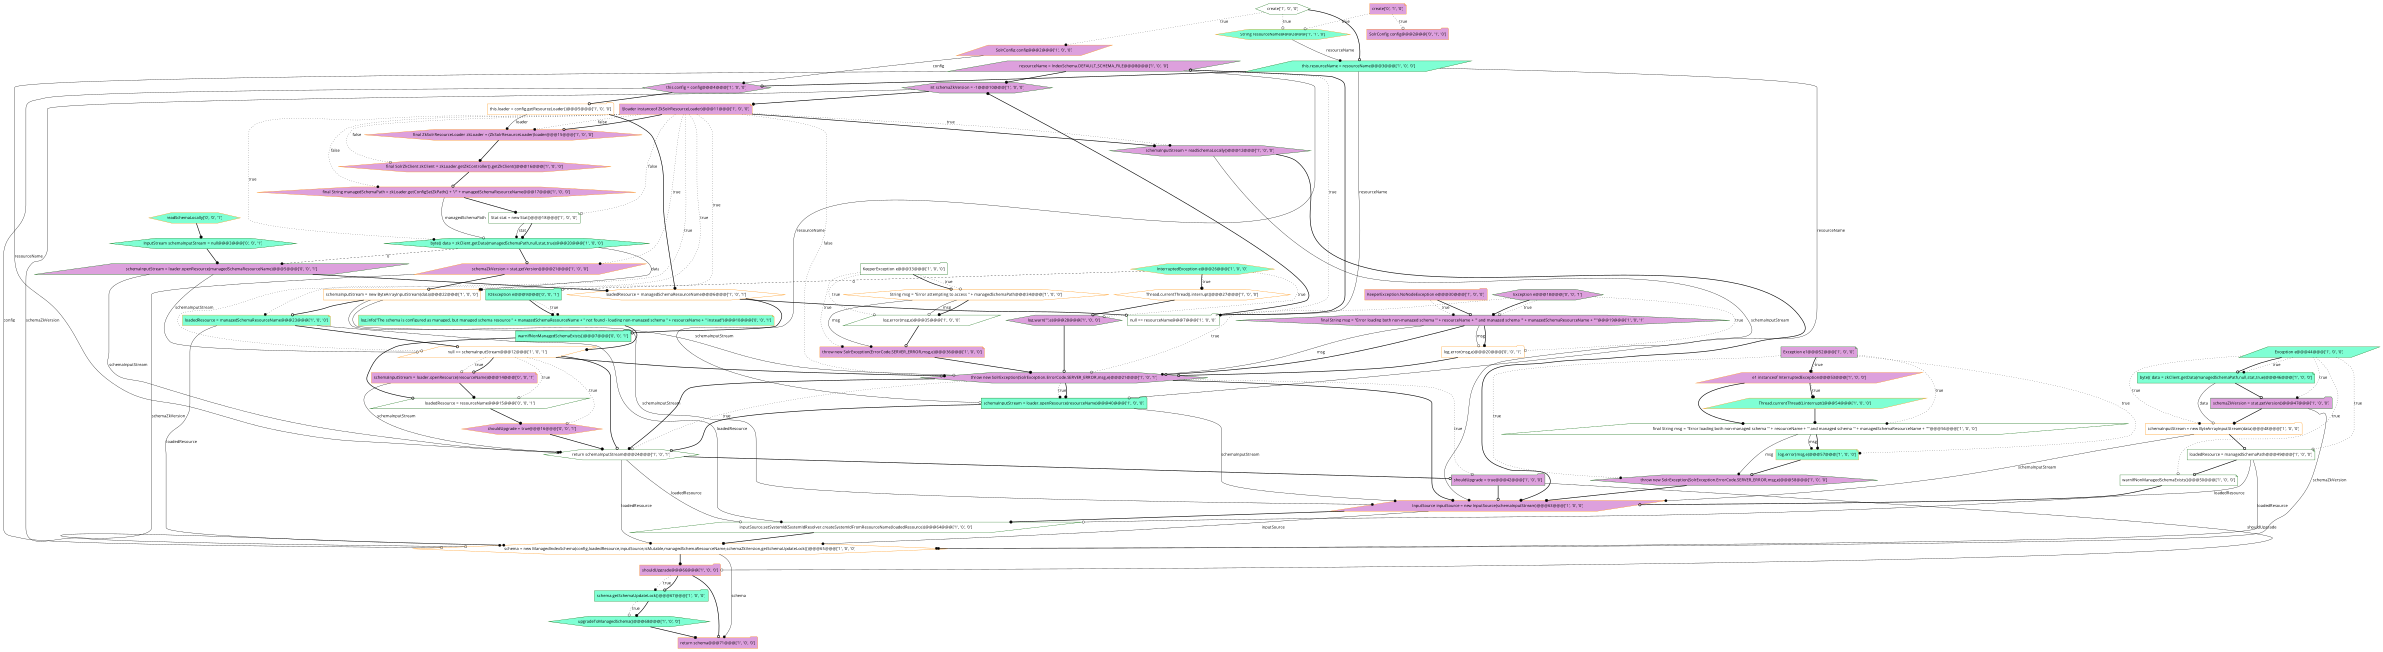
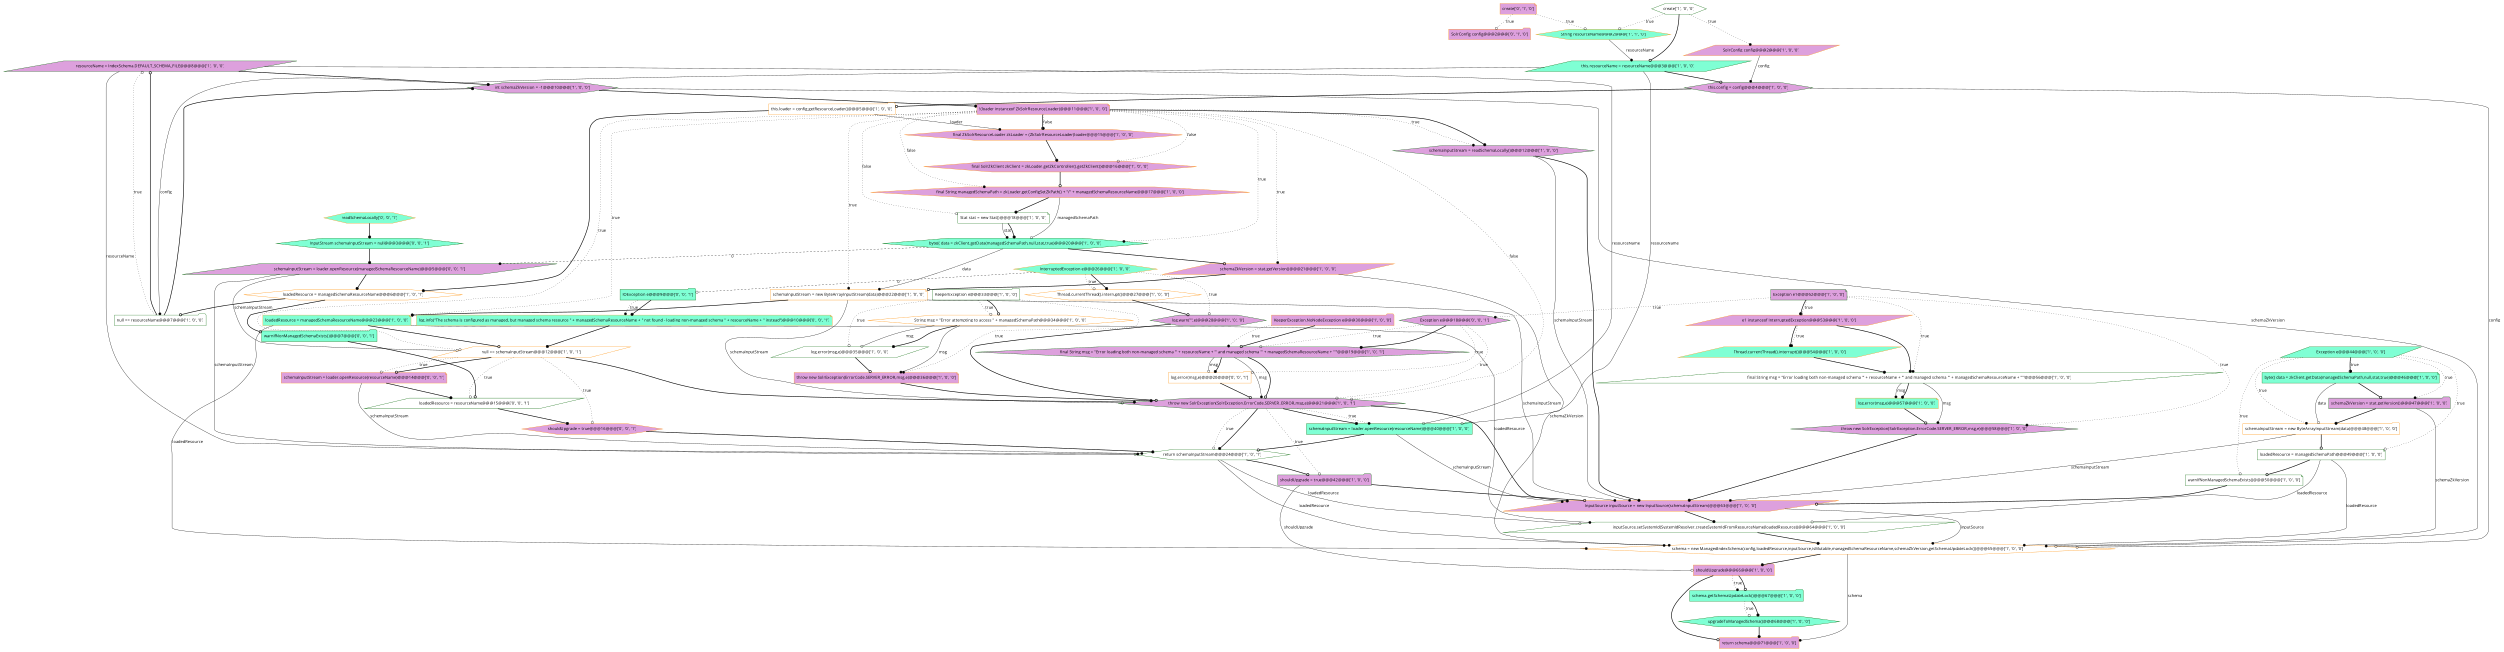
  digraph {
    fontname="Open Sans"
    node [color=darkgreen fillcolor=plum fontname="Open Sans" shape=hexagon style=filled]
    edge [arrowhead=dot fontname="Open Sans" style=bold]
    n1 [color=darkorange fillcolor=white label="schema = new ManagedIndexSchema(config,loadedResource,inputSource,isMutable,managedSchemaResourceName,schemaZkVersion,getSchemaUpdateLock())@@@65@@@['1', '0', '0']"]
    n2 [color=darkorange label="shouldUpgrade@@@66@@@['1', '0', '0']" shape=folder]
    n3 [color=darkorange label="return schema@@@71@@@['1', '0', '0']" shape=folder]
    n4 [fillcolor=aquamarine label="schema.getSchemaUpdateLock()@@@67@@@['1', '0', '0']" shape=folder]
    n5 [fillcolor=white label="null == resourceName@@@7@@@['1', '0', '0']" shape=folder]
    n6 [label="int schemaZkVersion = -1@@@10@@@['1', '0', '0']"]
    n7 [label="resourceName = IndexSchema.DEFAULT_SCHEMA_FILE@@@8@@@['1', '0', '0']" shape=parallelogram]
    n8 [color=darkorange label="!(loader instanceof ZkSolrResourceLoader)@@@11@@@['1', '0', '0']" shape=note]
    n9 [fillcolor=white label="return schemaInputStream@@@24@@@['1', '0', '1']"]
    n10 [fillcolor=aquamarine label="schemaInputStream = loader.openResource(resourceName)@@@40@@@['1', '0', '0']" shape=folder]
    n11 [label="Exception e@@@18@@@['0', '0', '1']"]
    n12 [label="final String msg = \"Error loading both non-managed schema '\" + resourceName + \"' and managed schema '\" + managedSchemaResourceName + \"'\"@@@19@@@['1', '0', '1']"]
    n13 [label="throw new SolrException(SolrException.ErrorCode.SERVER_ERROR,msg,e)@@@21@@@['1', '0', '1']"]
    n14 [color=darkorange fillcolor=white label="log.error(msg,e)@@@20@@@['0', '0', '1']" shape=folder]
    n15 [label="shouldUpgrade = true@@@42@@@['1', '0', '0']" shape=folder]
    n16 [color=darkorange label="InputSource inputSource = new InputSource(schemaInputStream)@@@63@@@['1', '0', '0']" shape=parallelogram]
    n17 [color=darkorange label="create['0', '1', '0']" shape=note]
    n18 [color=darkorange label="SolrConfig config@@@2@@@['0', '1', '0']" shape=folder]
    n19 [color=darkorange fillcolor=aquamarine label="String resourceName@@@2@@@['1', '1', '0']"]
    n20 [fillcolor=aquamarine label="this.resourceName = resourceName@@@3@@@['1', '0', '0']" shape=parallelogram]
    n21 [color=darkorange fillcolor=white label="String msg = \"Error attempting to access \" + managedSchemaPath@@@34@@@['1', '0', '0']"]
    n22 [color=darkorange label="throw new SolrException(ErrorCode.SERVER_ERROR,msg,e)@@@36@@@['1', '0', '0']" shape=note]
    n23 [fillcolor=white label="log.error(msg,e)@@@35@@@['1', '0', '0']" shape=parallelogram]
    n24 [fillcolor=aquamarine label="InputStream schemaInputStream = null@@@3@@@['0', '0', '1']"]
    n25 [label="schemaInputStream = loader.openResource(managedSchemaResourceName)@@@5@@@['0', '0', '1']" shape=parallelogram]
    n26 [color=darkorange fillcolor=white label="null == schemaInputStream@@@12@@@['1', '0', '1']" shape=parallelogram]
    n27 [color=darkorange fillcolor=white label="loadedResource = managedSchemaResourceName@@@6@@@['1', '0', '1']"]
    n28 [fillcolor=white label="KeeperException e@@@33@@@['1', '0', '0']" shape=folder]
    n29 [fillcolor=white label="inputSource.setSystemId(SystemIdResolver.createSystemIdFromResourceName(loadedResource))@@@64@@@['1', '0', '0']" shape=parallelogram]
    n30 [color=darkorange label="KeeperException.NoNodeException e@@@30@@@['1', '0', '0']" shape=folder]
    n31 [fillcolor=white label="Stat stat = new Stat()@@@18@@@['1', '0', '0']" shape=note]
    n32 [fillcolor=aquamarine label="byte(( data = zkClient.getData(managedSchemaPath,null,stat,true)@@@20@@@['1', '0', '0']"]
    n33 [color=darkorange fillcolor=white label="schemaInputStream = new ByteArrayInputStream(data)@@@22@@@['1', '0', '0']" shape=note]
    n34 [color=darkorange label="schemaZkVersion = stat.getVersion()@@@21@@@['1', '0', '0']" shape=parallelogram]
    n35 [label="schemaInputStream = readSchemaLocally()@@@12@@@['1', '0', '0']"]
    n36 [color=darkorange label="final String managedSchemaPath = zkLoader.getConfigSetZkPath() + \"/\" + managedSchemaResourceName@@@17@@@['1', '0', '0']"]
    n37 [color=darkorange label="final ZkSolrResourceLoader zkLoader = (ZkSolrResourceLoader)loader@@@15@@@['1', '0', '0']"]
    n38 [color=darkorange fillcolor=aquamarine label="loadedResource = managedSchemaResourceName@@@23@@@['1', '0', '0']" shape=note]
    n39 [color=darkorange label="final SolrZkClient zkClient = zkLoader.getZkController().getZkClient()@@@16@@@['1', '0', '0']"]
    n40 [fillcolor=aquamarine label="upgradeToManagedSchema()@@@68@@@['1', '0', '0']"]
    n41 [fillcolor=white label="final String msg = \"Error loading both non-managed schema '\" + resourceName + \"' and managed schema '\" + managedSchemaResourceName + \"'\"@@@56@@@['1', '0', '0']" shape=parallelogram]
    n42 [color=darkorange fillcolor=aquamarine label="log.error(msg,e)@@@57@@@['1', '0', '0']" shape=note]
    n43 [label="throw new SolrException(SolrException.ErrorCode.SERVER_ERROR,msg,e)@@@58@@@['1', '0', '0']"]
    n44 [color=darkorange fillcolor=white label="schemaInputStream = new ByteArrayInputStream(data)@@@48@@@['1', '0', '0']" shape=folder]
    n45 [fillcolor=white label="loadedResource = managedSchemaPath@@@49@@@['1', '0', '0']" shape=note]
    n46 [fillcolor=white label="warnIfNonManagedSchemaExists()@@@50@@@['1', '0', '0']" shape=note]
    n47 [label="Exception e1@@@52@@@['1', '0', '0']" shape=note]
    n48 [color=darkorange label="e1 instanceof InterruptedException@@@53@@@['1', '0', '0']" shape=parallelogram]
    n49 [color=darkorange fillcolor=aquamarine label="Thread.currentThread().interrupt()@@@54@@@['1', '0', '0']" shape=parallelogram]
    n50 [fillcolor=aquamarine label="Exception e@@@44@@@['1', '0', '0']" shape=parallelogram]
    n51 [fillcolor=aquamarine label="byte(( data = zkClient.getData(managedSchemaPath,null,stat,true)@@@46@@@['1', '0', '0']" shape=note]
    n52 [label="schemaZkVersion = stat.getVersion()@@@47@@@['1', '0', '0']" shape=folder]
    n53 [fillcolor=white label="loadedResource = resourceName@@@15@@@['0', '0', '1']" shape=parallelogram]
    n54 [color=darkorange label="schemaInputStream = loader.openResource(resourceName)@@@14@@@['0', '0', '1']" shape=note]
    n55 [color=darkorange label="shouldUpgrade = true@@@16@@@['0', '0', '1']"]
    n56 [fillcolor=aquamarine label="IOException e@@@9@@@['0', '0', '1']" shape=folder]
    n57 [color=darkorange fillcolor=aquamarine label="log.info(\"The schema is configured as managed, but managed schema resource \" + managedSchemaResourceName + \" not found - loading non-managed schema \" + resourceName + \" instead\")@@@10@@@['0', '0', '1']" shape=note]
    n58 [fillcolor=aquamarine label="warnIfNonManagedSchemaExists()@@@7@@@['0', '0', '1']" shape=folder]
    n59 [color=darkorange fillcolor=white label="this.loader = config.getResourceLoader()@@@5@@@['1', '0', '0']" shape=folder]
    n60 [color=darkorange fillcolor=aquamarine label="InterruptedException e@@@26@@@['1', '0', '0']"]
    n61 [label="log.warn(\"\",e)@@@28@@@['1', '0', '0']"]
    n62 [color=darkorange fillcolor=white label="Thread.currentThread().interrupt()@@@27@@@['1', '0', '0']"]
    n63 [label="this.config = config@@@4@@@['1', '0', '0']"]
    n64 [color=darkorange fillcolor=aquamarine label="readSchemaLocally['0', '0', '1']"]
    n65 [fillcolor=white label="create['1', '0', '0']"]
    n66 [color=darkorange label="SolrConfig config@@@2@@@['1', '0', '0']" shape=parallelogram]
    n1 -> n2
    n1 -> n3 [label=schema style=solid]
    n2 -> n3 [arrowhead=odot]
    n2 -> n4 [label=true style=dotted]
    n2 -> n4 [arrowhead=odot]
    n4 -> n40
    n4 -> n40 [arrowhead=odot label=true style=dotted]
    n5 -> n6
    n5 -> n7 [arrowhead=odot]
    n5 -> n7 [arrowhead=odot label=true style=dotted]
    n6 -> n1 [arrowhead=odot label=schemaZkVersion style=solid]
    n6 -> n8
    n7 -> n6
    n7 -> n9 [label=resourceName style=solid]
    n7 -> n10 [arrowhead=odot label=resourceName style=solid]
    n8 -> n13 [arrowhead=odot label=false style=dotted]
    n8 -> n26 [arrowhead=odot label=true style=dotted]
    n8 -> n31 [arrowhead=odot label=false style=dotted]
    n8 -> n32 [label=true style=dotted]
    n8 -> n33 [label=true style=dotted]
    n8 -> n34 [label=true style=dotted]
    n8 -> n35
    n8 -> n35 [label=true style=dotted]
    n8 -> n36 [label=false style=dotted]
    n8 -> n37 [label=false style=dotted]
    n8 -> n37 [arrowhead=odot]
    n8 -> n38 [label=true style=dotted]
    n8 -> n39 [arrowhead=odot label=false style=dotted]
    n9 -> n1 [label=loadedResource style=solid]
    n9 -> n15 [arrowhead=odot]
    n9 -> n29 [arrowhead=odot label=loadedResource style=solid]
    n10 -> n9 [arrowhead=odot]
    n10 -> n16 [label=schemaInputStream style=solid]
    n11 -> n12
    n11 -> n12 [arrowhead=odot label=true style=dotted]
    n11 -> n13 [arrowhead=odot label=true style=dotted]
    n11 -> n14 [arrowhead=odot label=true style=dotted]
    n12 -> n13 [label=msg style=solid]
    n12 -> n13 [arrowhead=odot]
    n12 -> n14 [arrowhead=odot label=msg style=solid]
    n12 -> n14
    n13 -> n9
    n13 -> n9 [arrowhead=odot label=true style=dotted]
    n13 -> n10 [label=true style=dotted]
    n13 -> n10
    n13 -> n15 [arrowhead=odot label=true style=dotted]
    n13 -> n16
    n14 -> n13 [arrowhead=odot]
    n15 -> n2 [arrowhead=odot label=shouldUpgrade style=solid]
    n15 -> n16 [arrowhead=odot]
    n16 -> n1 [label=inputSource style=solid]
    n16 -> n29
    n17 -> n18 [arrowhead=odot label=true style=dotted]
    n17 -> n19 [arrowhead=odot label=true style=dotted]
    n19 -> n20 [label=resourceName style=solid]
-   n20 -> n5 [label=resourceName style=solid]
+   n20 -> n5 [label=config style=solid]
    n20 -> n10 [arrowhead=odot label=resourceName style=solid]
    n20 -> n63 [arrowhead=odot]
    n21 -> n22 [label=msg style=solid]
    n21 -> n23 [arrowhead=odot label=msg style=solid]
    n21 -> n23
    n22 -> n13
    n23 -> n22 [arrowhead=odot]
    n24 -> n25
    n25 -> n9 [arrowhead=odot label=schemaInputStream style=solid]
    n25 -> n26 [arrowhead=odot label=schemaInputStream style=solid]
    n25 -> n27
-   n26 -> n9 [arrowhead=odot]
    n26 -> n13
    n26 -> n53 [arrowhead=odot label=true style=dotted]
    n26 -> n54 [arrowhead=odot label=true style=dotted]
    n26 -> n54 [arrowhead=odot]
    n26 -> n55 [arrowhead=odot label=true style=dotted]
    n27 -> n5 [arrowhead=odot]
    n27 -> n58 [arrowhead=odot]
    n28 -> n21 [arrowhead=odot label=true style=dotted]
    n28 -> n21 [arrowhead=odot]
    n28 -> n22 [label=true style=dotted]
    n28 -> n23 [arrowhead=odot label=true style=dotted]
    n29 -> n1
    n30 -> n12 [arrowhead=odot]
    n30 -> n12 [label=true style=dotted]
    n31 -> n32 [label=stat style=solid]
    n31 -> n32
    n32 -> n25 [label=0 style=dashed]
    n32 -> n33 [label=data style=solid]
    n32 -> n34 [arrowhead=odot]
    n33 -> n13 [arrowhead=odot label=schemaInputStream style=solid]
    n33 -> n16 [label=schemaInputStream style=solid]
    n33 -> n38 [arrowhead=odot]
    n34 -> n1 [label=schemaZkVersion style=solid]
    n34 -> n33 [arrowhead=odot]
    n35 -> n16
    n35 -> n16 [label=schemaInputStream style=solid]
    n36 -> n31
    n36 -> n32 [arrowhead=odot label=managedSchemaPath style=solid]
    n37 -> n39
    n38 -> n1 [label=loadedResource style=solid]
    n38 -> n26 [arrowhead=odot]
    n38 -> n29 [label=loadedResource style=solid]
    n39 -> n36 [arrowhead=odot]
    n40 -> n3
    n41 -> n42 [label=msg style=solid]
    n41 -> n42
    n41 -> n43 [label=msg style=solid]
    n42 -> n43 [arrowhead=odot]
    n43 -> n16
    n44 -> n16 [label=schemaInputStream style=solid]
    n44 -> n45 [arrowhead=odot]
    n45 -> n1 [label=loadedResource style=solid]
    n45 -> n29 [arrowhead=odot label=loadedResource style=solid]
    n45 -> n46 [arrowhead=odot]
    n46 -> n16 [arrowhead=odot]
    n47 -> n41 [label=true style=dotted]
-   n47 -> n42 [label=true style=dotted]
+   n47 -> n11 [label=true style=dotted]
    n47 -> n43 [label=true style=dotted]
    n47 -> n48
    n47 -> n48 [arrowhead=odot label=true style=dotted]
    n48 -> n41
    n48 -> n49
    n48 -> n49 [label=true style=dotted]
    n49 -> n41
    n50 -> n44 [label=true style=dotted]
    n50 -> n45 [arrowhead=odot label=true style=dotted]
    n50 -> n46 [arrowhead=odot label=true style=dotted]
    n50 -> n51 [label=true style=dotted]
    n50 -> n51 [arrowhead=odot]
    n50 -> n52 [label=true style=dotted]
    n51 -> n44 [arrowhead=odot label=data style=solid]
    n51 -> n52 [arrowhead=odot]
    n52 -> n1 [label=schemaZkVersion style=solid]
    n52 -> n44
    n53 -> n55
    n54 -> n9 [label=schemaInputStream style=solid]
    n54 -> n53
    n55 -> n9
    n56 -> n57
    n56 -> n57 [label=true style=dotted]
    n57 -> n26
    n58 -> n53 [arrowhead=odot]
    n59 -> n27
    n59 -> n37 [label=loader style=solid]
    n60 -> n56 [arrowhead=odot label=0 style=dashed]
    n60 -> n61 [arrowhead=odot label=true style=dotted]
    n60 -> n62
    n60 -> n62 [arrowhead=odot label=true style=dotted]
    n61 -> n13 [arrowhead=odot]
    n62 -> n61 [arrowhead=odot]
    n63 -> n1 [arrowhead=odot label=config style=solid]
    n63 -> n59 [arrowhead=odot]
    n64 -> n24
    n65 -> n19 [arrowhead=odot label=true style=dotted]
    n65 -> n20 [arrowhead=odot]
    n65 -> n66 [label=true style=dotted]
    n66 -> n63 [label=config style=solid]
  }
